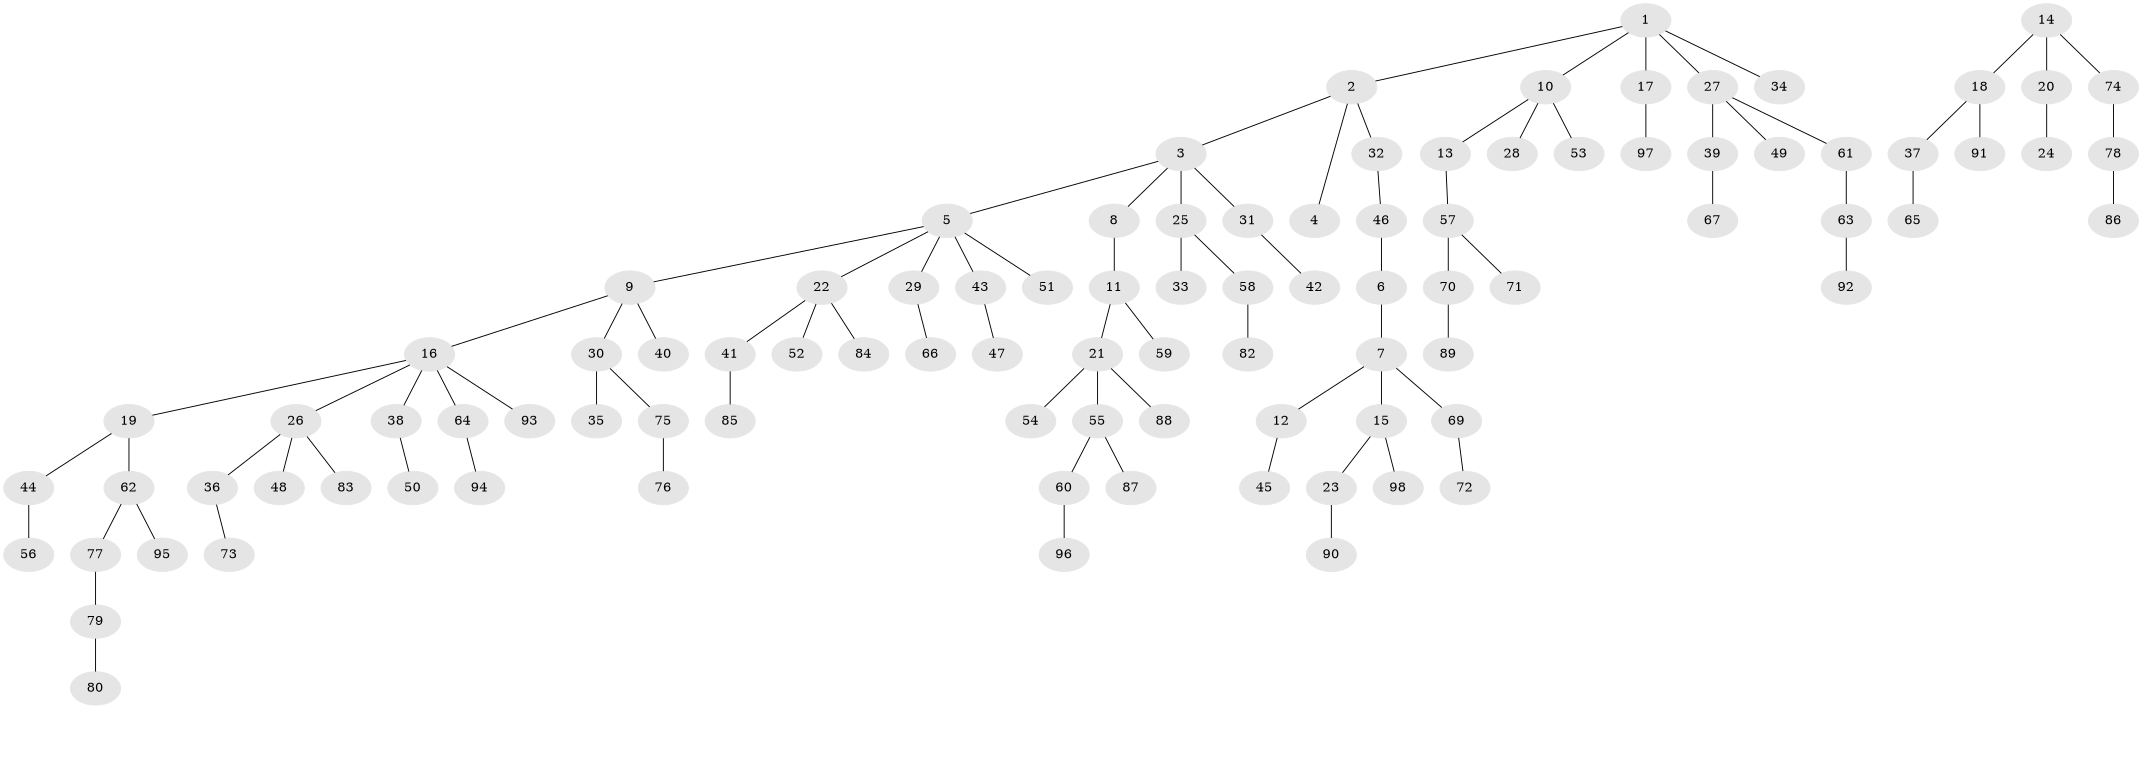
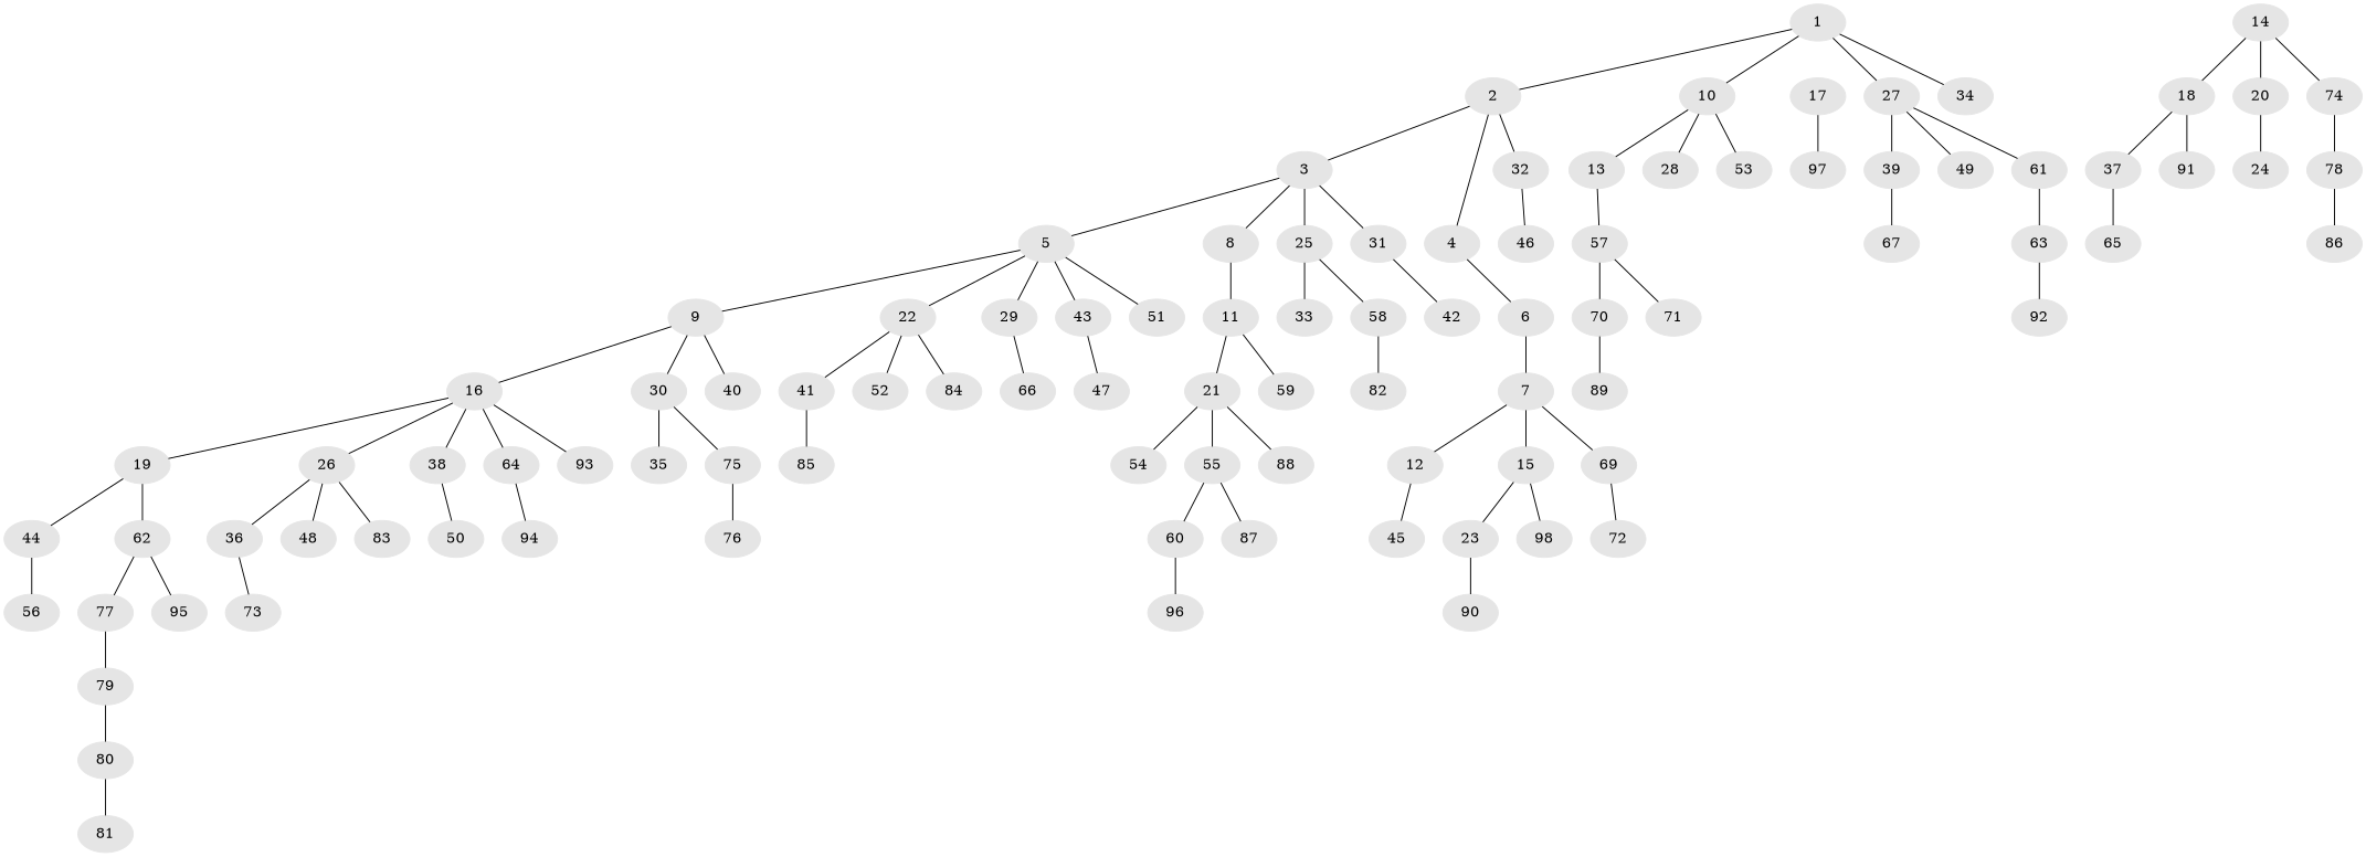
  graph {
    node [color=gray90 style=filled]
    1
    2
    10
    17
    27
    34
    3
    4
    32
    13
    28
    53
    97
    39
    49
    61
    5
    8
    25
    31
    6
    46
    9
    22
    29
    43
    51
    11
    33
    58
    42
    7
    14
    18
    20
    74
    16
    30
    40
    41
    52
    84
    66
    47
    12
    15
    69
    45
    23
    n50 [label=98]
    72
    21
    59
    19
    26
    38
    64
    93
    35
    75
    57
    54
    55
    88
    70
    71
    37
    91
    24
    78
    90
    44
    62
    36
    48
    83
    50
    94
    65
    56
    77
    95
    60
    87
    85
    82
    73
    67
    63
    76
    96
    89
    92
    79
    86
    80
+   81
    1 -- 2
    1 -- 10
-   1 -- 17
    1 -- 27
    1 -- 34
    2 -- 3
    2 -- 4
    2 -- 32
    10 -- 13
    10 -- 28
    10 -- 53
    17 -- 97
    27 -- 39
    27 -- 49
    27 -- 61
    3 -- 5
    3 -- 8
    3 -- 25
    3 -- 31
-   46 -- 6
+   4 -- 6
    32 -- 46
    13 -- 57
    39 -- 67
    61 -- 63
    5 -- 9
    5 -- 22
    5 -- 29
    5 -- 43
    5 -- 51
    8 -- 11
    25 -- 33
    25 -- 58
    31 -- 42
    6 -- 7
    9 -- 16
    9 -- 30
    9 -- 40
    22 -- 41
    22 -- 52
    22 -- 84
    29 -- 66
    43 -- 47
    11 -- 21
    11 -- 59
    58 -- 82
    7 -- 12
    7 -- 15
    7 -- 69
    14 -- 18
    14 -- 20
    14 -- 74
    18 -- 37
    18 -- 91
    20 -- 24
    74 -- 78
    16 -- 19
    16 -- 26
    16 -- 38
    16 -- 64
    16 -- 93
    30 -- 35
    30 -- 75
    41 -- 85
    12 -- 45
    15 -- 23
    15 -- n50
    69 -- 72
    23 -- 90
    21 -- 54
    21 -- 55
    21 -- 88
    19 -- 44
    19 -- 62
    26 -- 36
    26 -- 48
    26 -- 83
    38 -- 50
    64 -- 94
    75 -- 76
    57 -- 70
    57 -- 71
    55 -- 60
    55 -- 87
    70 -- 89
    37 -- 65
    78 -- 86
    44 -- 56
    62 -- 77
    62 -- 95
    36 -- 73
    77 -- 79
    60 -- 96
    63 -- 92
    79 -- 80
+   80 -- 81
  }
